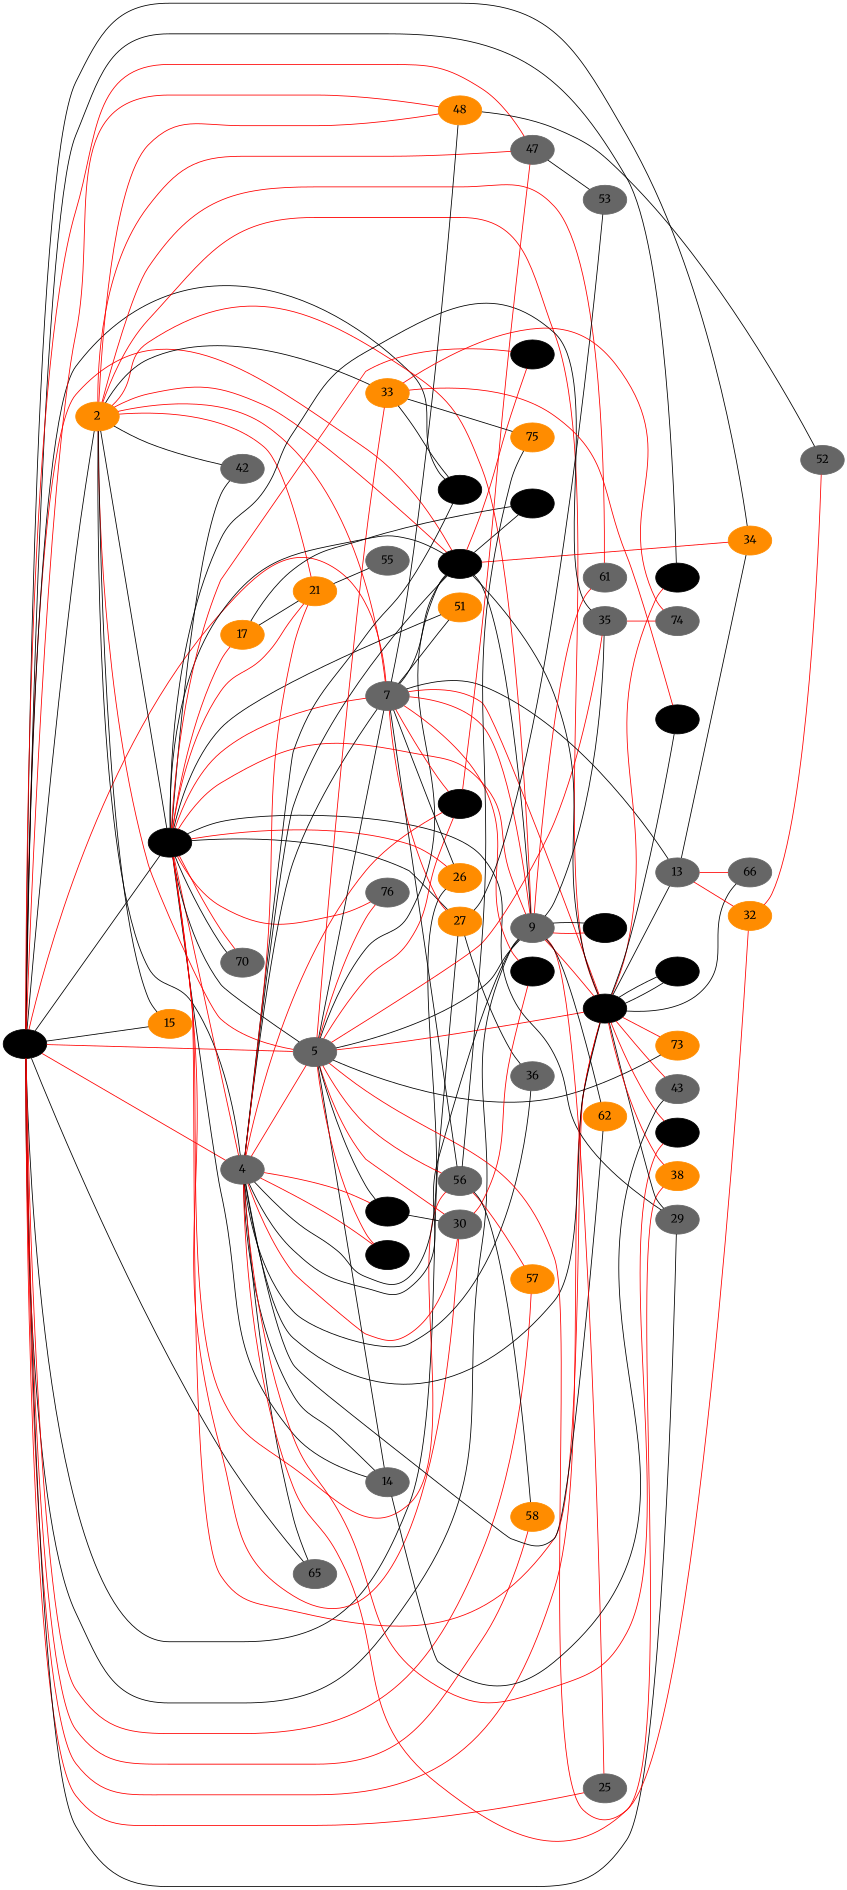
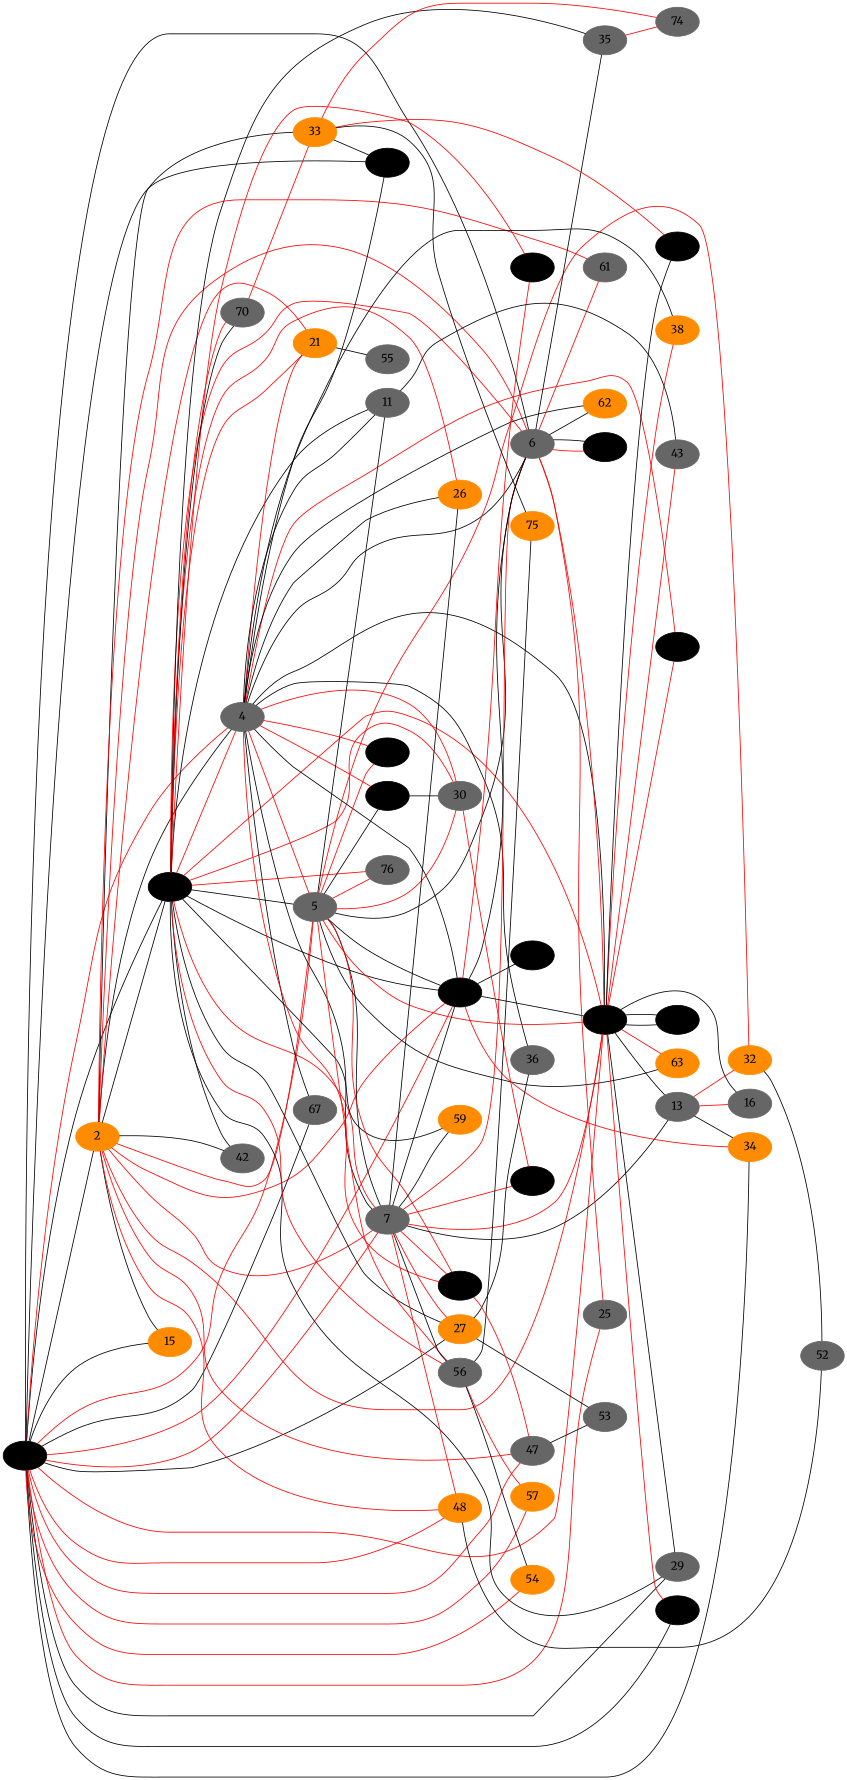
  graph {
    fontname=Merriweather
    rankdir=LR
    node [color=gray40 fontname=Merriweather style=filled]
    edge [color=red fontname=Merriweather]
    1 [color=black super="+19"]
    2 [color=darkorange super="+11"]
    3 [color=black super="+6"]
    4 [super="+22"]
    5 [super="+67"]
    7 [super="+51"]
    8 [color=black super="+28"]
-   9 [super="+60"]
+   9 [super="+60" label=6]
    10 [color=black super="+54"]
    15 [color=darkorange]
    20 [color=black]
    25
    27 [color=darkorange super="+71"]
    29 [super="+39"]
    34 [color=darkorange super="+37"]
    40 [color=black super="+63"]
    47 [super="+77"]
    48 [color=darkorange]
    57 [color=darkorange]
-   58 [color=darkorange]
-   65
+   58 [color=darkorange label=54]
+   65 [label=67]
    21 [color=darkorange super="+44"]
    33 [color=darkorange]
    42
    61
-   14 [super="+49"]
-   17 [color=darkorange]
+   14 [super="+49" label=11]
    18 [color=black]
    26 [color=darkorange super="+78"]
    30
    35 [super="+46"]
    56 [super="+68"]
-   59 [color=darkorange label=51]
+   59 [color=darkorange]
    70
    76
    12 [color=black super="+66"]
    23 [color=black]
    31 [color=black super="+69"]
    36
    38 [color=darkorange]
    62 [color=darkorange]
    72 [color=black]
    32 [color=darkorange]
-   73 [color=darkorange]
+   73 [color=darkorange label=63]
    13
    45 [color=black]
    50 [color=black]
    24 [color=black]
-   16 [label=66]
+   16
    41 [color=black]
    43
    64 [color=black]
    53
    52
    55
    74
    75 [color=darkorange]
    1 -- 2 [color=black weight=2]
    1 -- 3 [color=black weight=2]
    1 -- 4
    1 -- 5 [weight=2]
    1 -- 7
    1 -- 8
    1 -- 9 [color=black]
    1 -- 10 [weight=2]
    1 -- 15 [color=black]
    1 -- 20 [color=black]
    1 -- 25
    1 -- 27 [color=black]
    1 -- 29 [color=black]
    1 -- 34 [color=black]
    1 -- 40 [color=black]
    1 -- 47
    1 -- 48
    1 -- 57
    1 -- 58
    1 -- 65 [color=black]
    2 -- 3 [color=black weight=2]
    2 -- 4 [color=black weight=2]
    2 -- 5
    2 -- 7
    2 -- 8
    2 -- 9 [weight=2]
    2 -- 10 [weight=2]
    2 -- 15 [color=black]
    2 -- 47
    2 -- 48
    2 -- 21
    2 -- 33 [color=black]
    2 -- 42 [color=black]
    2 -- 61
    3 -- 4 [weight=2]
    3 -- 5 [color=black weight=2]
    3 -- 7 [weight=2]
    3 -- 8 [color=black weight=2]
    3 -- 9 [weight=2]
    3 -- 10 [weight=2]
    3 -- 27 [color=black]
    3 -- 29 [color=black]
    3 -- 21
    3 -- 42 [color=black]
    3 -- 14 [color=black]
-   3 -- 17
    3 -- 18
    3 -- 26
    3 -- 30
    3 -- 35 [color=black]
    3 -- 56
    3 -- 59 [color=black]
    3 -- 70 [color=black]
    3 -- 70
    3 -- 76
    4 -- 5
    4 -- 7 [color=black]
    4 -- 8 [color=black]
    4 -- 9 [color=black]
    4 -- 10 [color=black]
    4 -- 40 [color=black]
    4 -- 65 [color=black]
    4 -- 21
    4 -- 14 [color=black]
    4 -- 26 [color=black]
    4 -- 30
    4 -- 12
    4 -- 23
    4 -- 31
    4 -- 36 [color=black]
-   4 -- 38
+   4 -- 38 [color=black]
    4 -- 62 [color=black]
    4 -- 72
    5 -- 7 [color=black]
    5 -- 8 [color=black]
    5 -- 9 [color=black]
    5 -- 10
-   5 -- 33
+   70 -- 33
    5 -- 14 [color=black]
    5 -- 30
-   5 -- 35
    5 -- 56
    5 -- 76
    5 -- 12 [color=black]
    5 -- 31
    5 -- 72
    5 -- 32
    5 -- 73 [color=black]
    7 -- 8 [color=black weight=2]
    7 -- 9
    7 -- 10
    7 -- 27
-   7 -- 48 [color=black]
+   7 -- 48
    7 -- 26 [color=black]
    7 -- 56 [color=black]
    7 -- 59 [color=black]
    7 -- 31
    7 -- 13 [color=black]
    7 -- 45
    8 -- 9 [color=black]
    8 -- 10 [color=black]
    8 -- 34
    8 -- 18
    8 -- 50 [color=black]
    9 -- 10
    9 -- 25
    9 -- 61
    9 -- 35 [color=black]
    9 -- 62 [color=black]
    9 -- 24
    9 -- 24 [color=black]
    10 -- 20
    10 -- 29 [color=black]
    10 -- 23
    10 -- 38
    10 -- 73
    10 -- 13 [color=black]
    10 -- 16 [color=black]
    10 -- 41 [color=black]
    10 -- 43
    10 -- 64 [color=black]
    10 -- 64 [color=black]
    27 -- 36 [color=black]
    27 -- 53 [color=black]
    47 -- 53 [color=black]
    48 -- 52 [color=black]
    21 -- 55 [color=black]
    33 -- 40 [color=black]
    33 -- 41
    33 -- 74
    33 -- 75 [color=black]
    14 -- 43 [color=black]
-   17 -- 21 [color=black]
-   17 -- 50 [color=black]
    30 -- 45
    35 -- 74
    56 -- 57
    56 -- 58 [color=black]
    56 -- 75 [color=black]
    12 -- 30 [color=black]
    31 -- 47
-   32 -- 52
+   32 -- 52 [color=black]
    13 -- 34 [color=black]
    13 -- 32
    13 -- 16
  }
